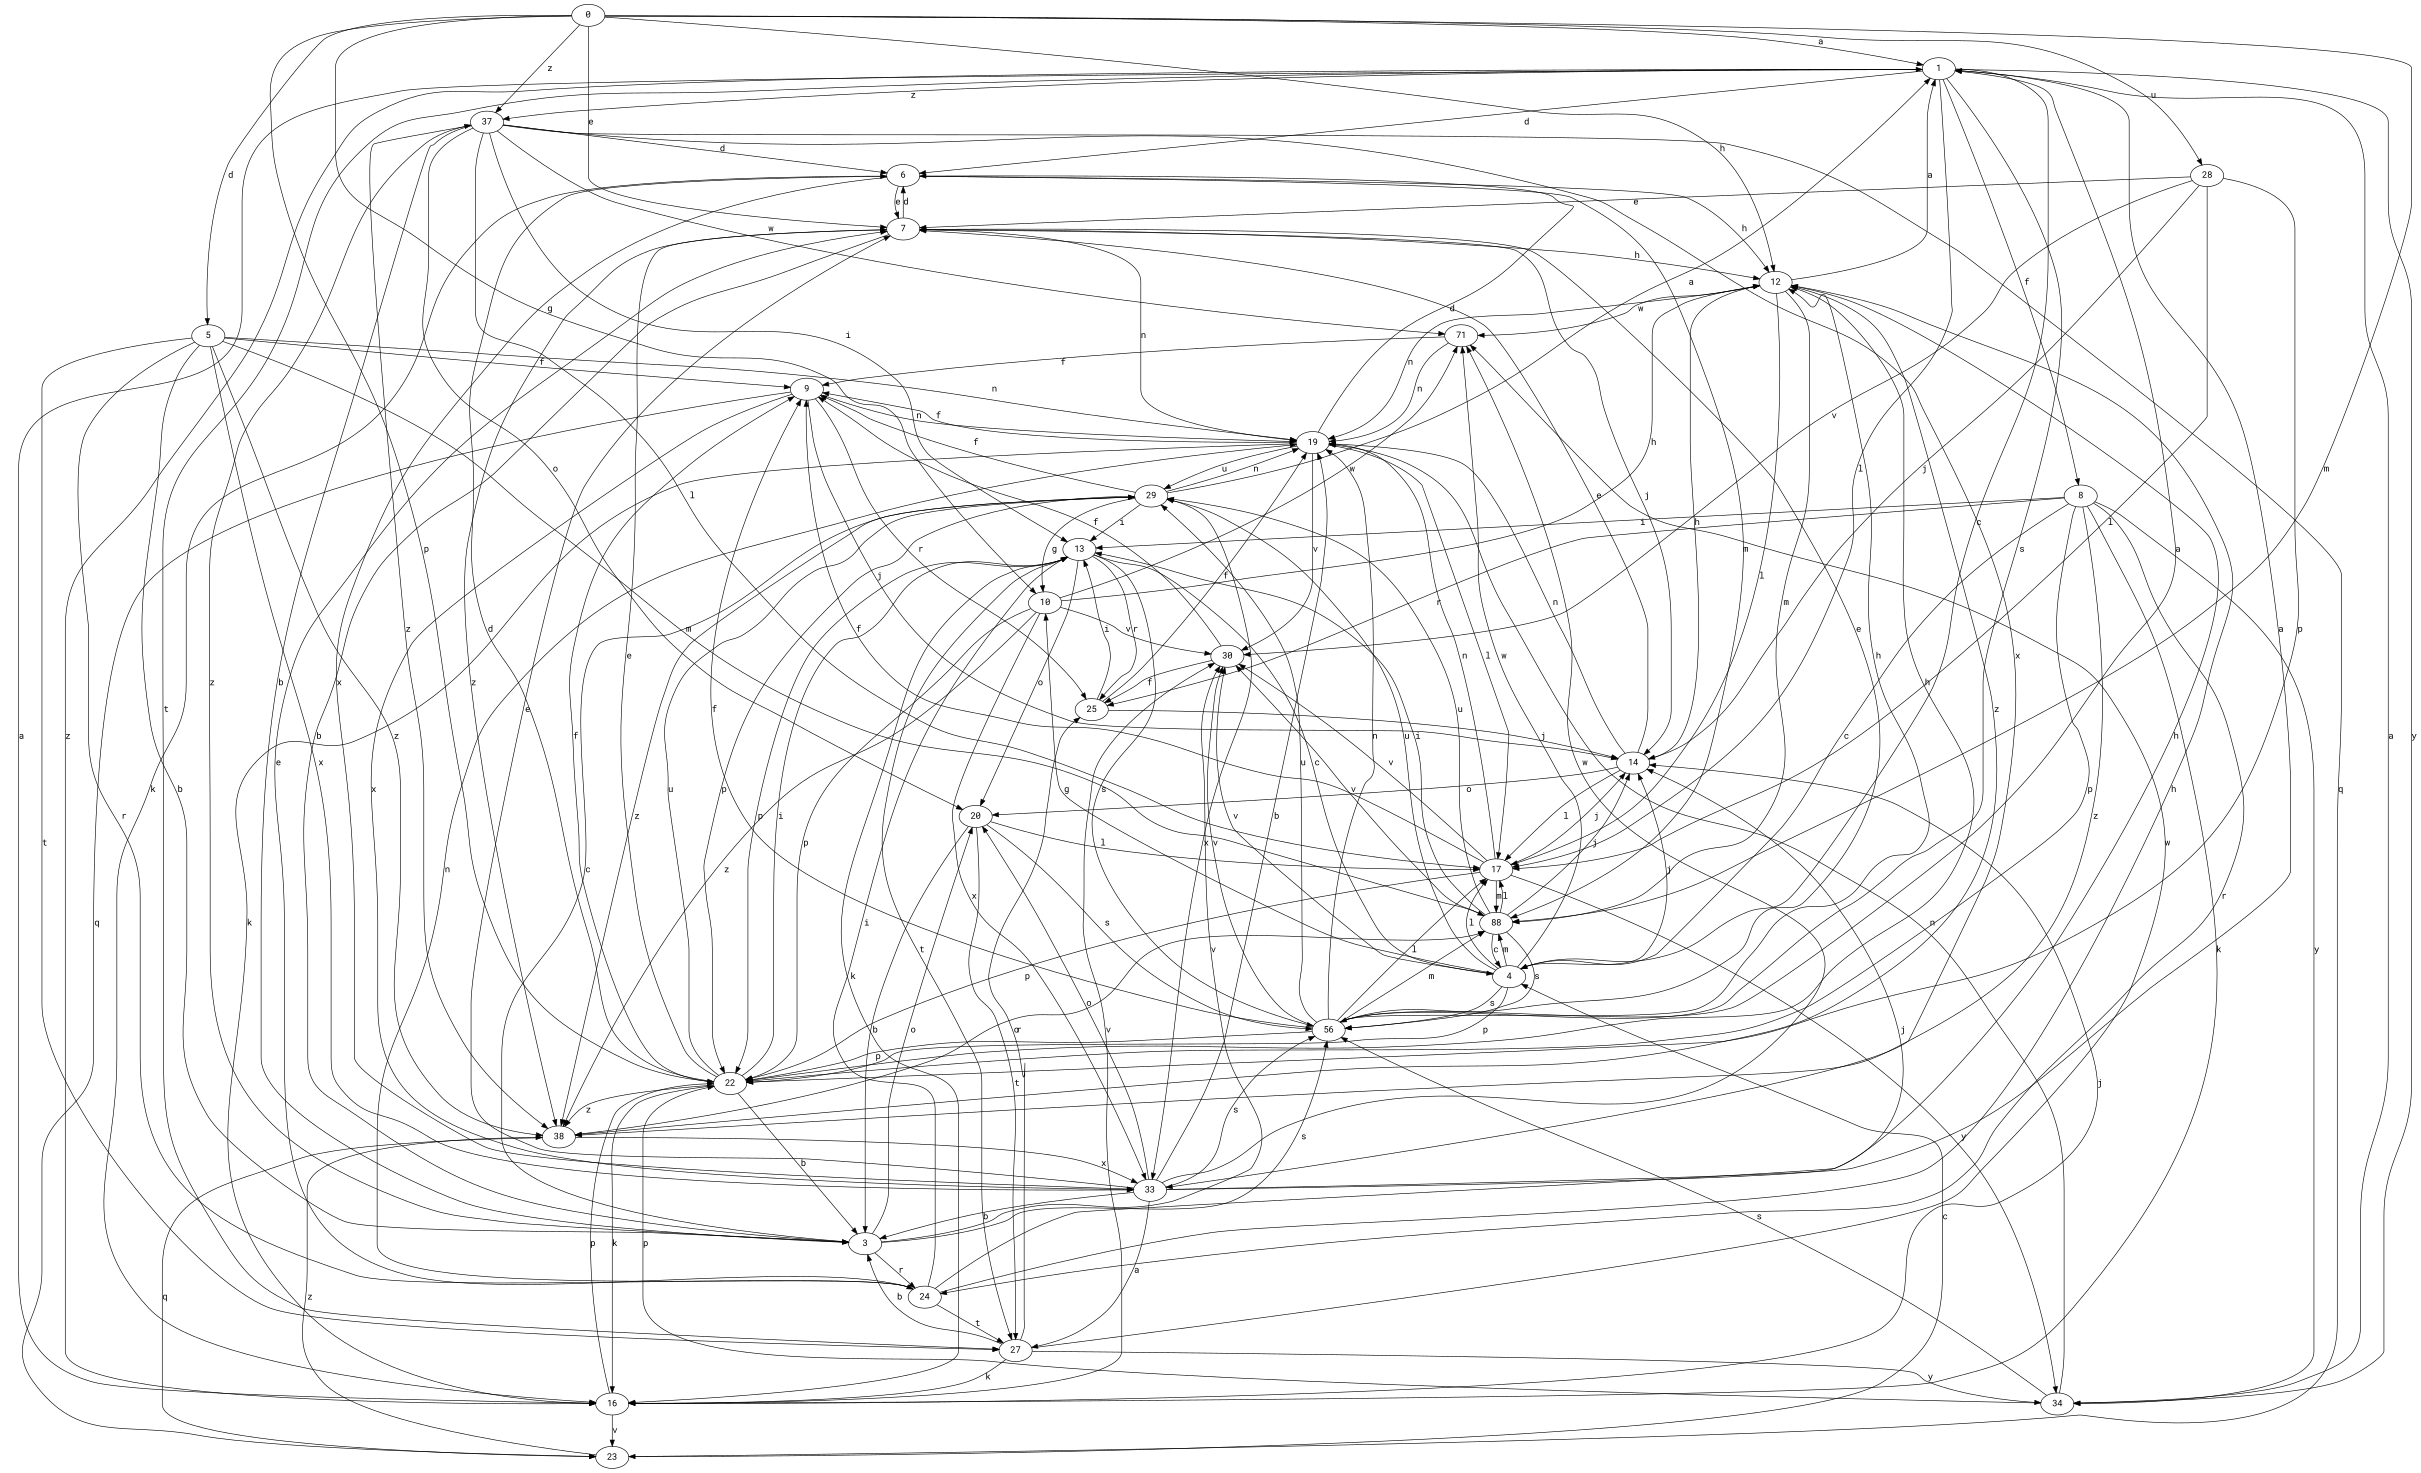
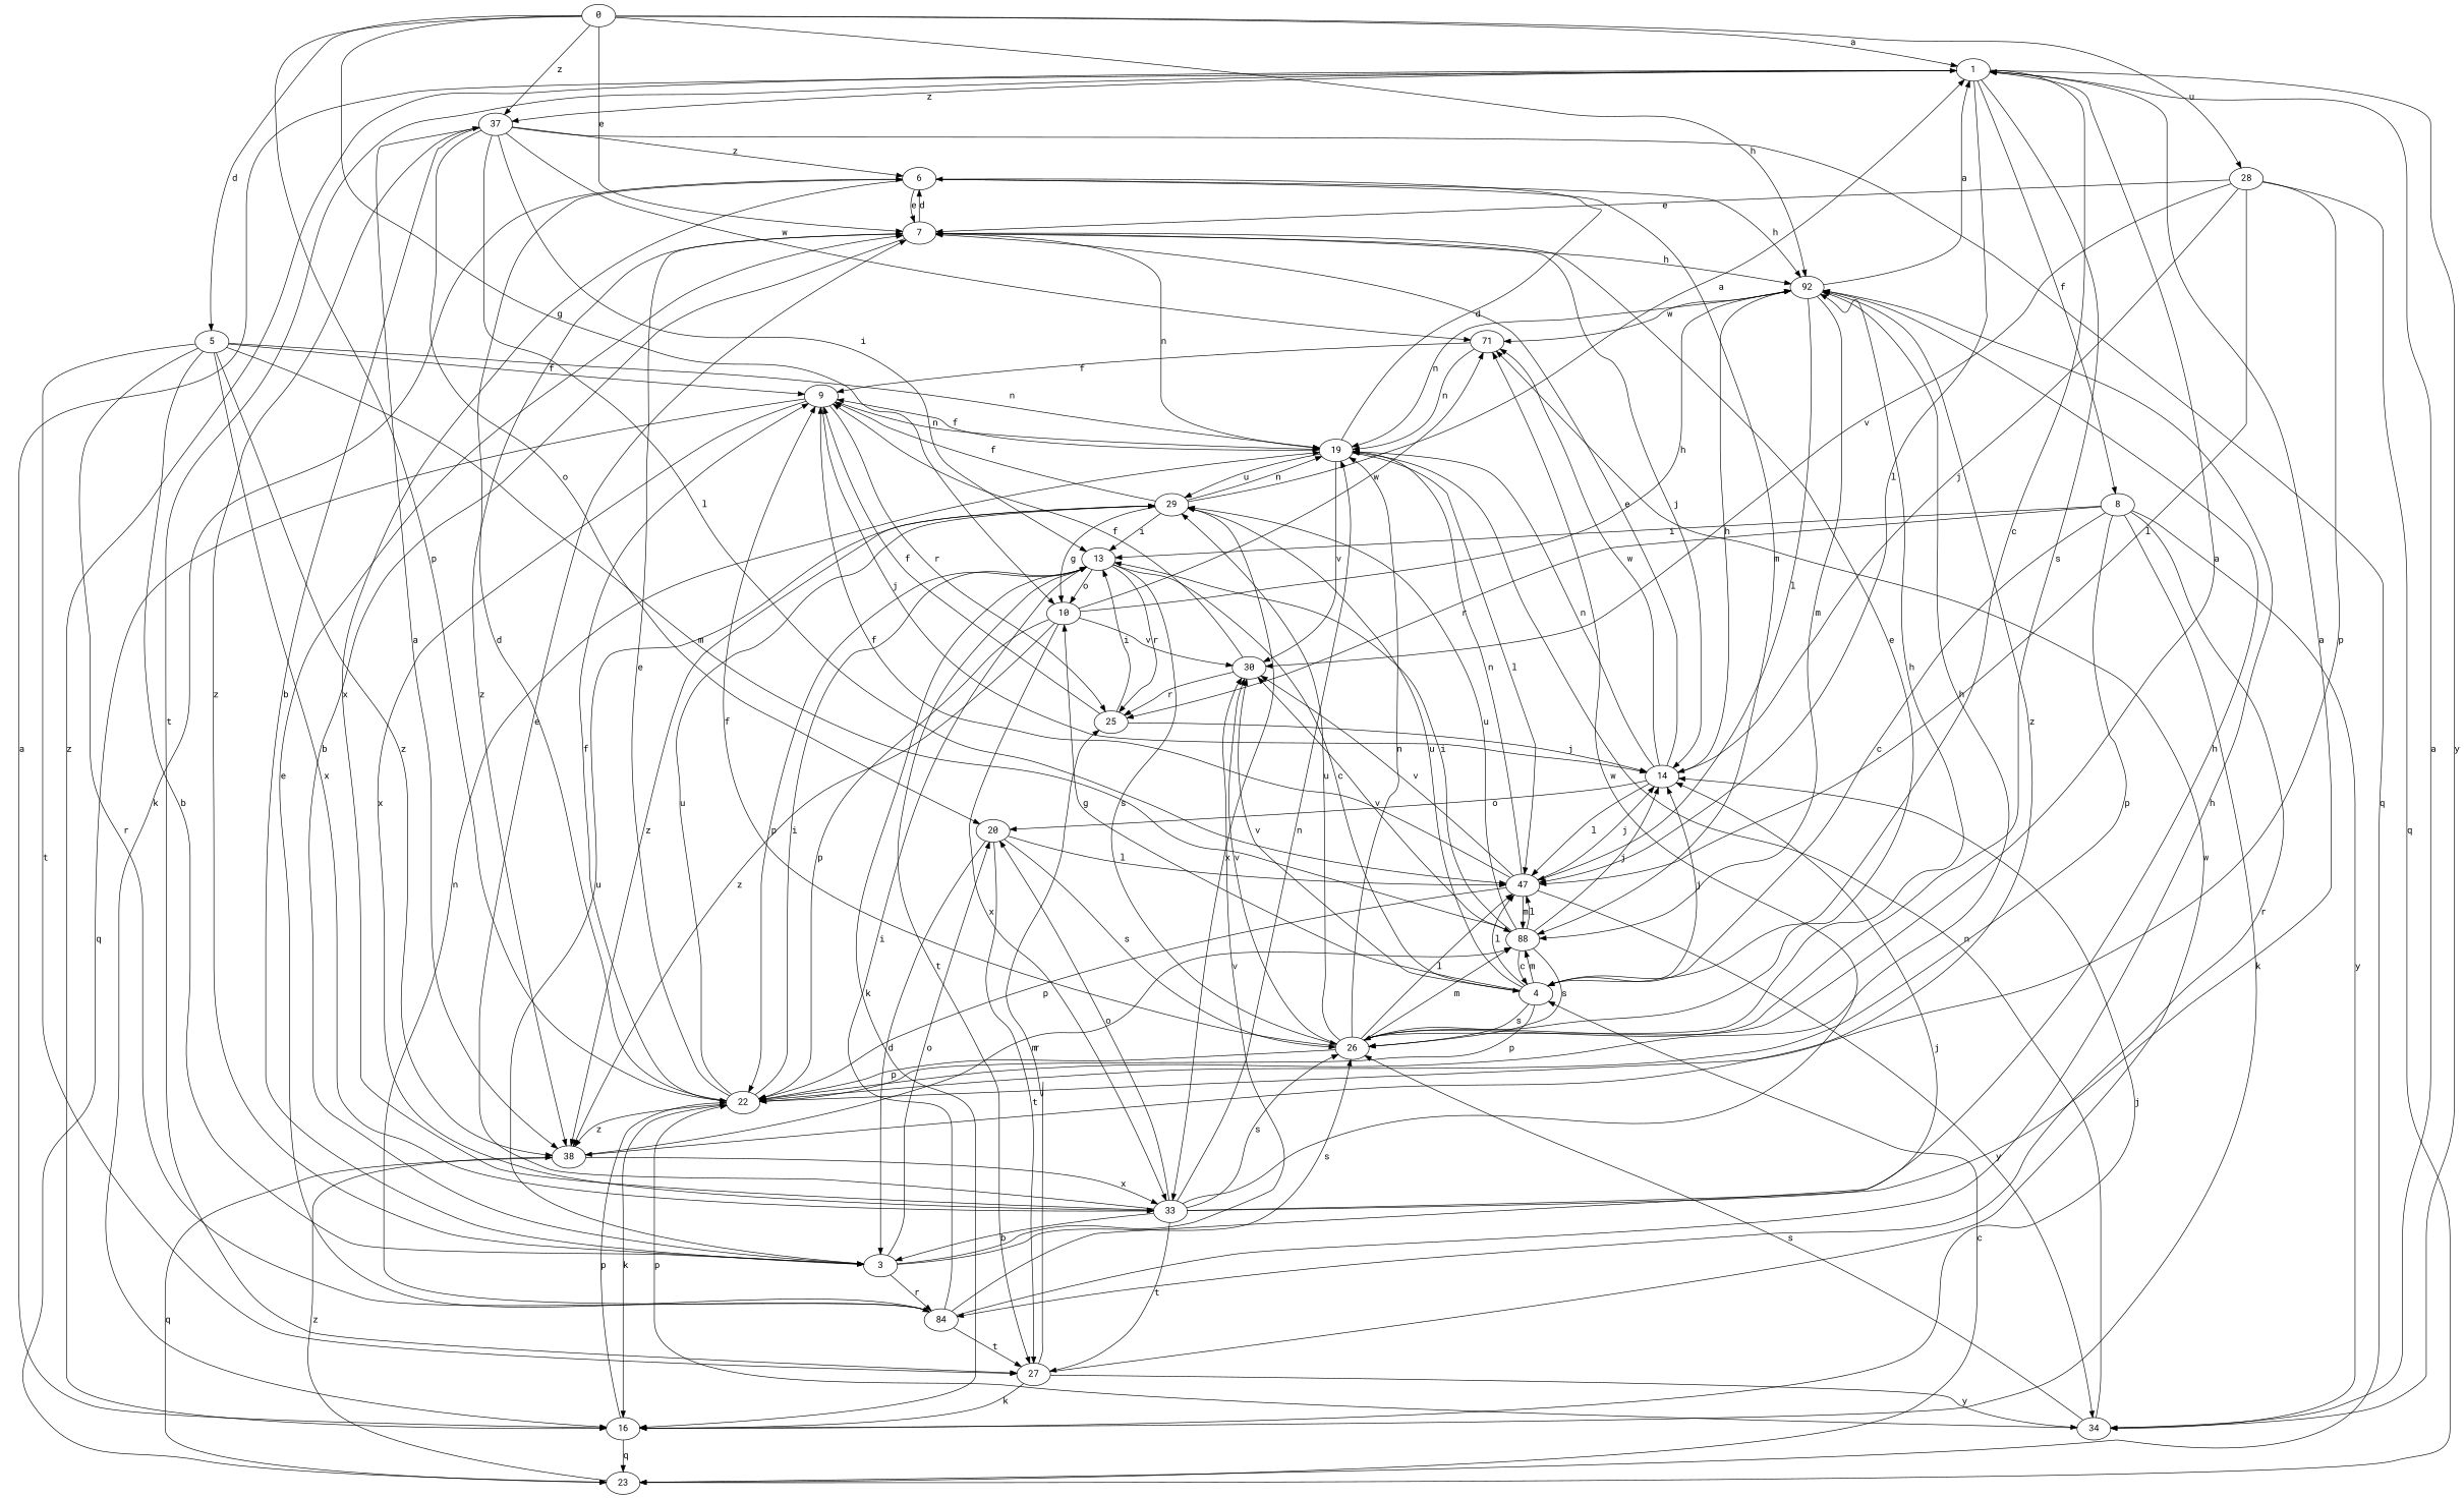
  strict digraph {
    fontname="Roboto Mono"
    node [fontname="Roboto Mono"]
    edge [fontname="Roboto Mono"]
    0
    1
    5
    7
    10
-   12
+   12 [label=92]
    n7 [label=88]
    22
    28
    37
    4
    6
    8
    16
-   17
-   26 [label=56]
+   17 [label=47]
+   26
    27
    34
    3
-   24
+   24 [label=84]
    9
    19
    33
    38
    14
    30
    n27 [label=71]
    29
    13
    23
    20
    25
    0 -> 1 [label=a]
    0 -> 5 [label=d]
    0 -> 7 [label=e]
    0 -> 10 [label=g]
    0 -> 12 [label=h]
-   0 -> n7 [label=m]
    0 -> 22 [label=p]
    0 -> 28 [label=u]
    0 -> 37 [label=z]
    1 -> 37 [label=z]
    1 -> 4 [label=c]
-   1 -> 6 [label=d]
    1 -> 8 [label=f]
    1 -> 16 [label=z]
    1 -> 17 [label=l]
    1 -> 26 [label=s]
    1 -> 27 [label=t]
    1 -> 34 [label=y]
    5 -> n7 [label=m]
    5 -> 27 [label=t]
    5 -> 3 [label=b]
    5 -> 24 [label=r]
    5 -> 9 [label=f]
    5 -> 19 [label=n]
    5 -> 33 [label=x]
    5 -> 38 [label=z]
    7 -> 12 [label=h]
    7 -> 6 [label=d]
    7 -> 3 [label=b]
    7 -> 19 [label=n]
    7 -> 38 [label=z]
    7 -> 14 [label=j]
    10 -> 12 [label=h]
    10 -> 22 [label=p]
    10 -> 33 [label=x]
    10 -> 38 [label=z]
    10 -> 30 [label=v]
    10 -> n27 [label=w]
    12 -> 1 [label=a]
    12 -> n7 [label=m]
    12 -> 17 [label=l]
    12 -> 19 [label=n]
    12 -> 38 [label=z]
    12 -> n27 [label=w]
    n7 -> 4 [label=c]
    n7 -> 17 [label=l]
    n7 -> 26 [label=s]
    n7 -> 14 [label=j]
    n7 -> 30 [label=v]
    n7 -> 29 [label=u]
    n7 -> 13 [label=i]
    22 -> 7 [label=e]
    22 -> 12 [label=h]
    22 -> 6 [label=d]
    22 -> 16 [label=k]
-   22 -> 3 [label=b]
    22 -> 9 [label=f]
    22 -> 38 [label=z]
    22 -> 29 [label=u]
    22 -> 13 [label=i]
    28 -> 7 [label=e]
    28 -> 22 [label=p]
    28 -> 17 [label=l]
    28 -> 14 [label=j]
    28 -> 30 [label=v]
-   37 -> 6 [label=d]
+   28 -> 23 [label=q]
+   37 -> 6 [label=z]
    37 -> 17 [label=l]
    37 -> 3 [label=b]
-   37 -> 33 [label=x]
-   37 -> 38 [label=z]
+   37 -> 38 [label=a]
    37 -> n27 [label=w]
    37 -> 13 [label=i]
    37 -> 23 [label=q]
    37 -> 20 [label=o]
    4 -> 10 [label=g]
    4 -> n7 [label=m]
    4 -> 22 [label=p]
    4 -> 17 [label=l]
    4 -> 26 [label=s]
    4 -> 14 [label=j]
    4 -> 30 [label=v]
    4 -> 29 [label=u]
    6 -> 7 [label=e]
    6 -> 12 [label=h]
    6 -> n7 [label=m]
    6 -> 16 [label=k]
    6 -> 33 [label=x]
    8 -> 22 [label=p]
    8 -> 4 [label=c]
    8 -> 16 [label=k]
    8 -> 34 [label=y]
    8 -> 24 [label=r]
-   8 -> 38 [label=z]
    8 -> 13 [label=i]
    8 -> 25 [label=r]
    16 -> 1 [label=a]
    16 -> 22 [label=p]
    16 -> 14 [label=j]
-   16 -> 30 [label=v]
-   16 -> 23 [label=v]
+   16 -> 23 [label=q]
    17 -> n7 [label=m]
    17 -> 22 [label=p]
    17 -> 34 [label=y]
    17 -> 9 [label=f]
    17 -> 19 [label=n]
    17 -> 14 [label=j]
    17 -> 30 [label=v]
    26 -> 1 [label=a]
    26 -> 7 [label=e]
    26 -> 12 [label=h]
    26 -> n7 [label=m]
    26 -> 22 [label=p]
    26 -> 17 [label=l]
    26 -> 9 [label=f]
    26 -> 19 [label=n]
    26 -> 30 [label=v]
    26 -> 29 [label=u]
    27 -> 16 [label=k]
    27 -> 34 [label=y]
-   27 -> 3 [label=b]
    27 -> n27 [label=w]
    27 -> 25 [label=r]
    34 -> 1 [label=a]
    34 -> 22 [label=p]
    34 -> 26 [label=s]
    34 -> 19 [label=n]
    3 -> 37 [label=z]
    3 -> 26 [label=s]
    3 -> 24 [label=r]
    3 -> 30 [label=v]
-   3 -> 29 [label=c]
+   3 -> 29 [label=u]
    3 -> 20 [label=o]
    24 -> 7 [label=e]
    24 -> 12 [label=h]
    24 -> 27 [label=t]
    24 -> 19 [label=n]
    24 -> 14 [label=j]
    24 -> 13 [label=i]
    9 -> 19 [label=n]
    9 -> 33 [label=x]
    9 -> 14 [label=j]
    9 -> 23 [label=q]
    9 -> 25 [label=r]
    19 -> 6 [label=d]
-   19 -> 16 [label=k]
    19 -> 17 [label=l]
    19 -> 9 [label=f]
    19 -> 30 [label=v]
    19 -> 29 [label=u]
    33 -> 1 [label=a]
    33 -> 7 [label=e]
    33 -> 12 [label=h]
    33 -> 26 [label=s]
-   33 -> 27 [label=a]
+   33 -> 27 [label=t]
    33 -> 3 [label=b]
-   33 -> 19 [label=b]
+   33 -> 19 [label=n]
    33 -> n27 [label=w]
    33 -> 20 [label=o]
-   38 -> n7 [label=o]
+   38 -> n7 [label=m]
    38 -> 33 [label=x]
    38 -> 23 [label=q]
    14 -> 7 [label=e]
    14 -> 12 [label=h]
    14 -> 17 [label=l]
    14 -> 19 [label=n]
-   4 -> n27 [label=w]
+   14 -> n27 [label=w]
    14 -> 20 [label=o]
    30 -> 9 [label=f]
-   30 -> 25 [label=f]
+   30 -> 25 [label=r]
    n27 -> 9 [label=f]
    n27 -> 19 [label=n]
    29 -> 1 [label=a]
    29 -> 10 [label=g]
-   29 -> 22 [label=p]
    29 -> 9 [label=f]
    29 -> 19 [label=n]
    29 -> 33 [label=x]
    29 -> 38 [label=z]
    29 -> 13 [label=i]
    13 -> 22 [label=p]
    13 -> 4 [label=c]
    13 -> 16 [label=k]
    13 -> 26 [label=s]
    13 -> 27 [label=t]
-   13 -> 20 [label=o]
+   13 -> 10 [label=o]
    13 -> 25 [label=r]
    23 -> 4 [label=c]
    23 -> 38 [label=z]
    20 -> 17 [label=l]
    20 -> 26 [label=s]
    20 -> 27 [label=t]
-   20 -> 3 [label=b]
-   25 -> 19 [label=f]
+   20 -> 3 [label=d]
+   25 -> 9 [label=f]
    25 -> 14 [label=j]
    25 -> 13 [label=i]
  }
